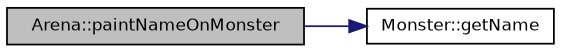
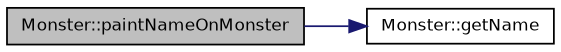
  digraph {
    rankdir=LR
    node [color=black fontname=Helvetica fontsize=10 shape=record]
-   n1 [fillcolor=grey75 fontcolor=black height=0.2 label="Arena::paintNameOnMonster" style=filled width=0.4]
+   n1 [fillcolor=grey75 fontcolor=black height=0.2 label="Monster::paintNameOnMonster" style=filled width=0.4]
    n2 [height=0.2 label="Monster::getName" width=0.4]
    n1 -> n2 [color=midnightblue fontname=Helvetica fontsize=10 labelfontname=Helvetica labelfontsize=10 style=solid]
  }
